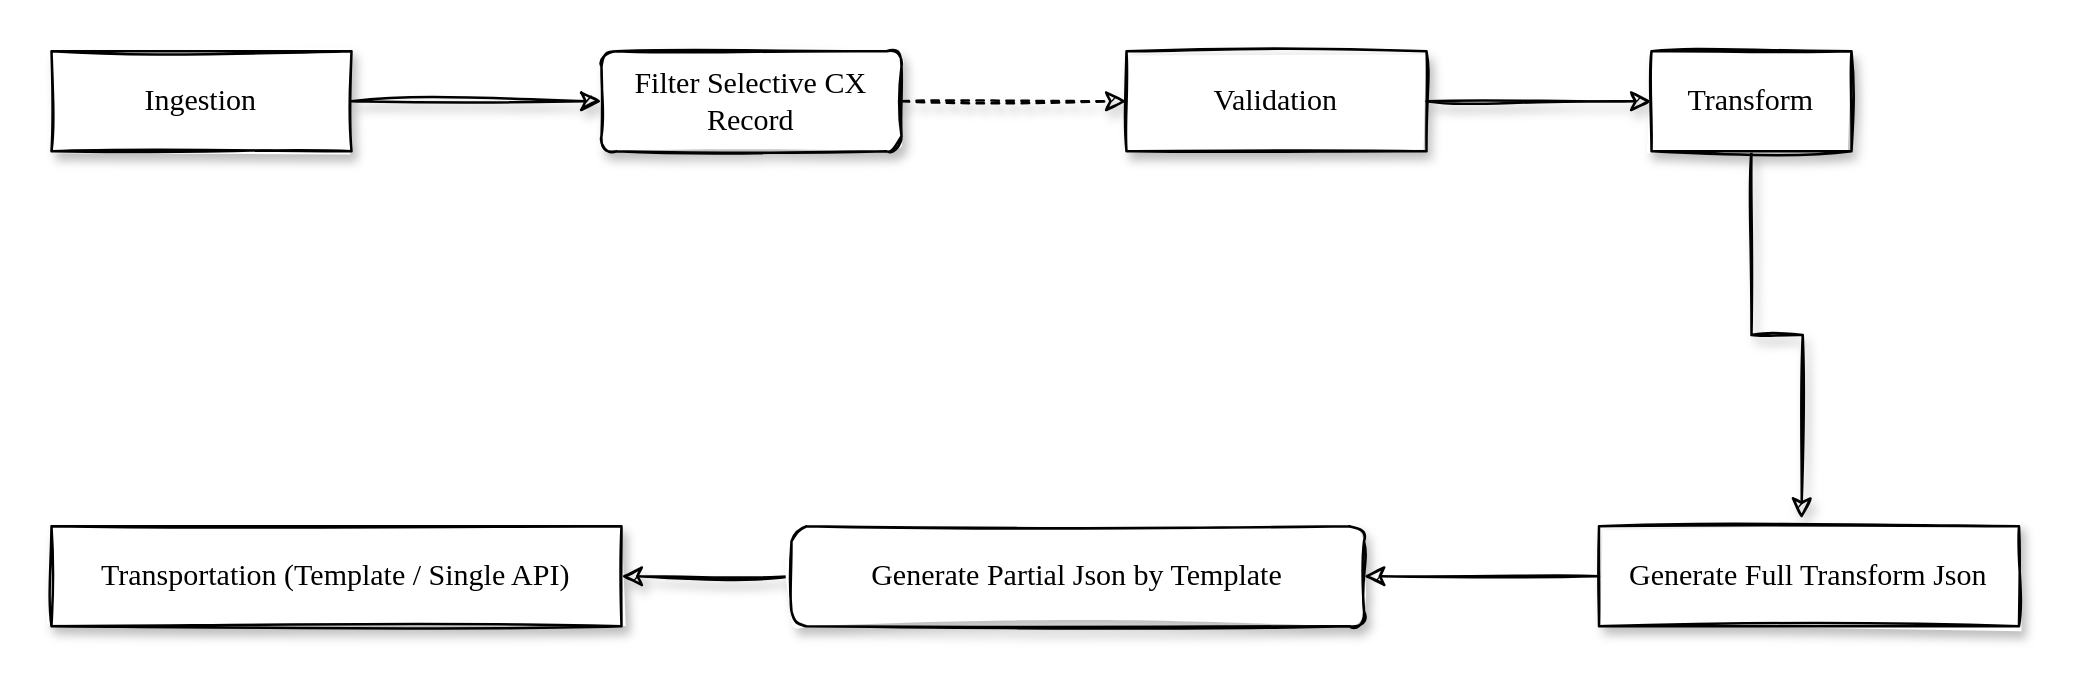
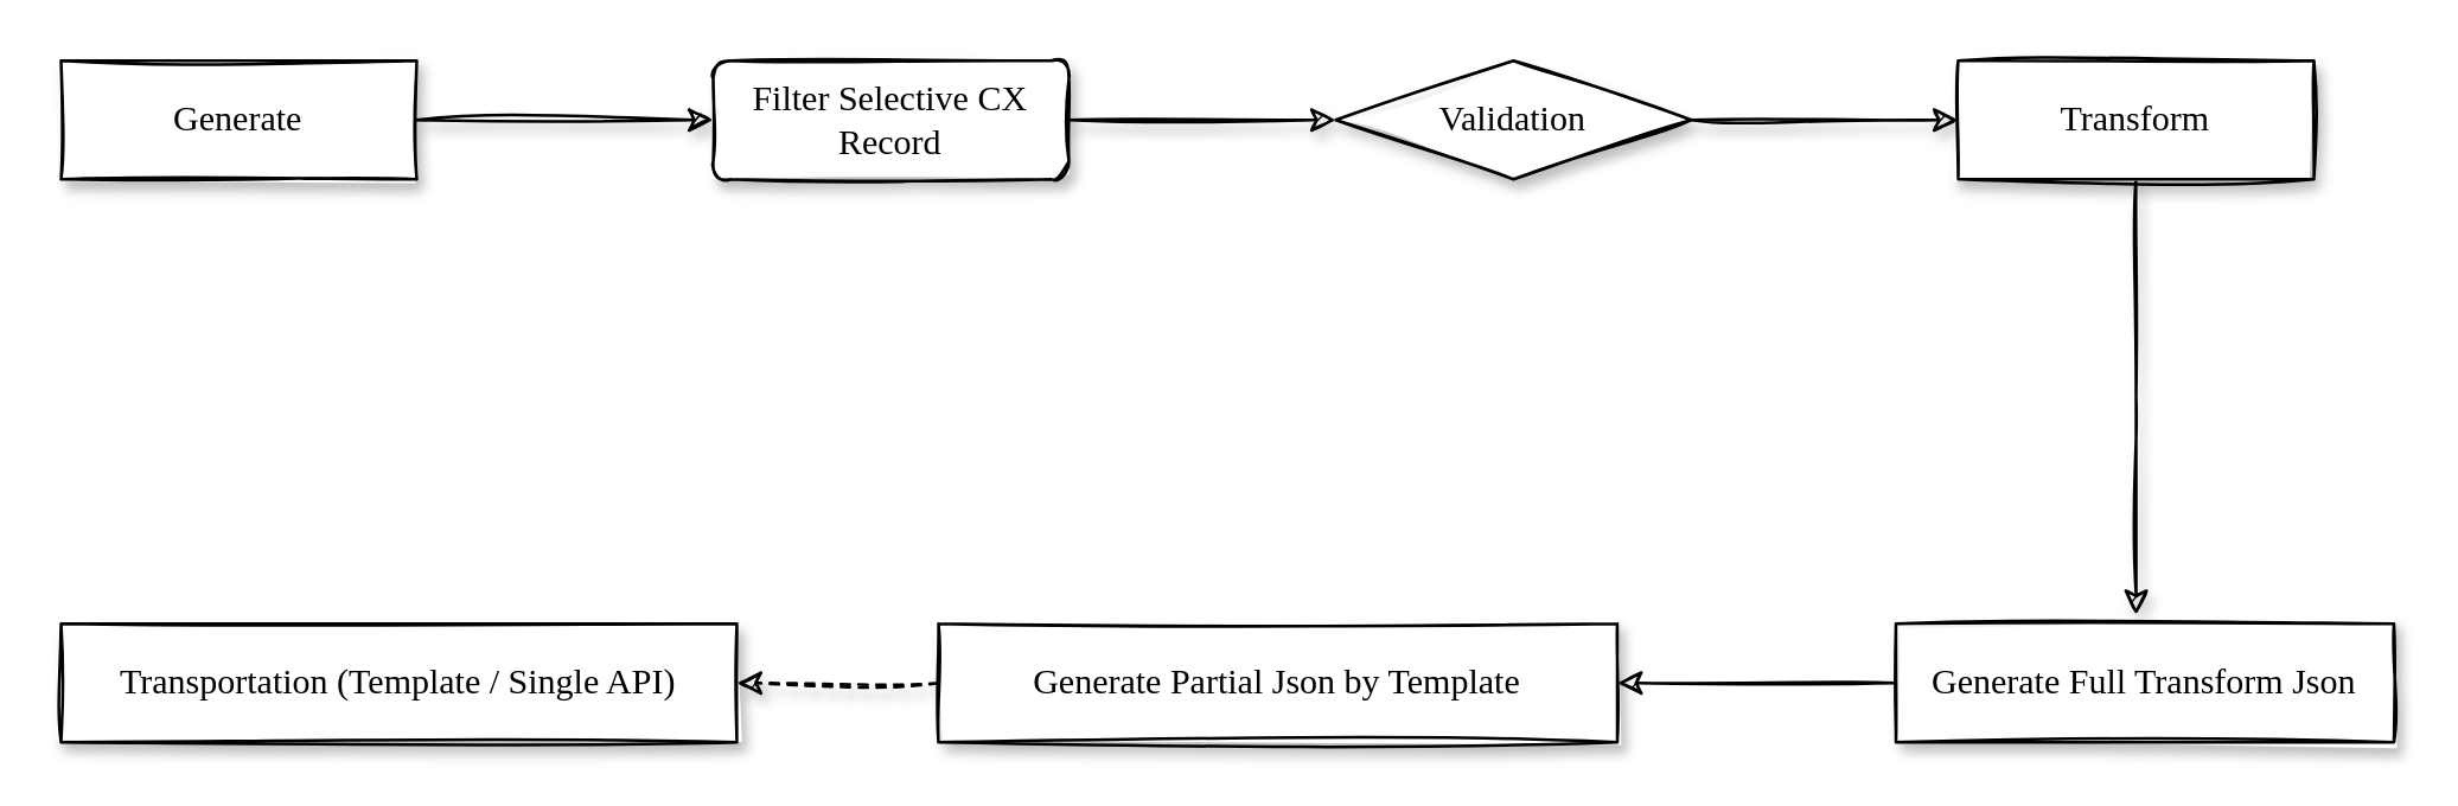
  <mxCell id="0" />
  <mxCell id="1" parent="0" />
  <mxCell id="2" style="edgeStyle=orthogonalEdgeStyle;rounded=0;orthogonalLoop=1;jettySize=auto;html=1;exitX=1;exitY=0.5;exitDx=0;exitDy=0;entryX=0;entryY=0.5;entryDx=0;entryDy=0;fontFamily=Comic Sans MS;sketch=1;shadow=1;" parent="1" source="3" target="5" edge="1"><mxGeometry relative="1" as="geometry" /></mxCell>
- <mxCell id="3" value="Ingestion" style="rounded=0;whiteSpace=wrap;html=1;sketch=1;shadow=1;fontFamily=Comic Sans MS;" parent="1" vertex="1"><mxGeometry x="20" y="20" width="120" height="40" as="geometry" /></mxCell>
- <mxCell id="4" style="edgeStyle=orthogonalEdgeStyle;rounded=0;orthogonalLoop=1;jettySize=auto;html=1;exitX=1;exitY=0.5;exitDx=0;exitDy=0;fontFamily=Comic Sans MS;sketch=1;shadow=1;dashed=1;" parent="1" source="5" target="7" edge="1"><mxGeometry relative="1" as="geometry" /></mxCell>
+ <mxCell id="3" value="Generate" style="rounded=0;whiteSpace=wrap;html=1;sketch=1;shadow=1;fontFamily=Comic Sans MS;" parent="1" vertex="1"><mxGeometry x="20" y="20" width="120" height="40" as="geometry" /></mxCell>
+ <mxCell id="4" style="edgeStyle=orthogonalEdgeStyle;rounded=0;orthogonalLoop=1;jettySize=auto;html=1;exitX=1;exitY=0.5;exitDx=0;exitDy=0;fontFamily=Comic Sans MS;sketch=1;shadow=1;" parent="1" source="5" target="7" edge="1"><mxGeometry relative="1" as="geometry" /></mxCell>
  <mxCell id="5" value="Filter Selective CX Record" style="whiteSpace=wrap;html=1;sketch=1;shadow=1;fontFamily=Comic Sans MS;rounded=1;" parent="1" vertex="1"><mxGeometry x="240" y="20" width="120" height="40" as="geometry" /></mxCell>
  <mxCell id="6" style="edgeStyle=orthogonalEdgeStyle;rounded=0;orthogonalLoop=1;jettySize=auto;html=1;exitX=1;exitY=0.5;exitDx=0;exitDy=0;entryX=0;entryY=0.5;entryDx=0;entryDy=0;fontFamily=Comic Sans MS;sketch=1;shadow=1;" parent="1" source="7" target="9" edge="1"><mxGeometry relative="1" as="geometry" /></mxCell>
- <mxCell id="7" value="Validation" style="rounded=0;whiteSpace=wrap;html=1;sketch=1;shadow=1;fontFamily=Comic Sans MS;" parent="1" vertex="1"><mxGeometry x="450" y="20" width="120" height="40" as="geometry" /></mxCell>
+ <mxCell id="7" value="Validation" style="rhombus;whiteSpace=wrap;html=1;sketch=1;shadow=1;fontFamily=Comic Sans MS;" parent="1" vertex="1"><mxGeometry x="450" y="20" width="120" height="40" as="geometry" /></mxCell>
  <mxCell id="8" style="edgeStyle=orthogonalEdgeStyle;rounded=0;orthogonalLoop=1;jettySize=auto;html=1;exitX=0.5;exitY=1;exitDx=0;exitDy=0;entryX=0.417;entryY=-0.075;entryDx=0;entryDy=0;entryPerimeter=0;fontFamily=Comic Sans MS;sketch=1;shadow=1;" parent="1" source="9" edge="1"><mxGeometry relative="1" as="geometry"><mxPoint x="720.04" y="207" as="targetPoint" /></mxGeometry></mxCell>
- <mxCell id="9" value="Transform" style="rounded=0;whiteSpace=wrap;html=1;sketch=1;shadow=1;fontFamily=Comic Sans MS;" parent="1" vertex="1"><mxGeometry x="660" y="20" width="80" height="40" as="geometry" /></mxCell>
+ <mxCell id="9" value="Transform" style="rounded=0;whiteSpace=wrap;html=1;sketch=1;shadow=1;fontFamily=Comic Sans MS;" parent="1" vertex="1"><mxGeometry x="660" y="20" width="120" height="40" as="geometry" /></mxCell>
  <mxCell id="10" value="Transportation (Template / Single API)" style="rounded=0;whiteSpace=wrap;html=1;sketch=1;shadow=1;fontFamily=Comic Sans MS;" parent="1" vertex="1"><mxGeometry x="20" y="210" width="228" height="40" as="geometry" /></mxCell>
- <mxCell id="11" style="edgeStyle=orthogonalEdgeStyle;rounded=0;orthogonalLoop=1;jettySize=auto;html=1;exitX=0;exitY=0.5;exitDx=0;exitDy=0;entryX=1;entryY=0.5;entryDx=0;entryDy=0;fontFamily=Comic Sans MS;sketch=1;shadow=1;" parent="1" source="12" target="10" edge="1"><mxGeometry relative="1" as="geometry" /></mxCell>
- <mxCell id="12" value="Generate Partial Json by Template" style="whiteSpace=wrap;html=1;sketch=1;shadow=1;fontFamily=Comic Sans MS;rounded=1;" parent="1" vertex="1"><mxGeometry x="316" y="210" width="229" height="40" as="geometry" /></mxCell>
+ <mxCell id="11" style="edgeStyle=orthogonalEdgeStyle;rounded=0;orthogonalLoop=1;jettySize=auto;html=1;exitX=0;exitY=0.5;exitDx=0;exitDy=0;entryX=1;entryY=0.5;entryDx=0;entryDy=0;fontFamily=Comic Sans MS;sketch=1;shadow=1;dashed=1;" parent="1" source="12" target="10" edge="1"><mxGeometry relative="1" as="geometry" /></mxCell>
+ <mxCell id="12" value="Generate Partial Json by Template" style="rounded=0;whiteSpace=wrap;html=1;sketch=1;shadow=1;fontFamily=Comic Sans MS;" parent="1" vertex="1"><mxGeometry x="316" y="210" width="229" height="40" as="geometry" /></mxCell>
  <mxCell id="13" style="edgeStyle=orthogonalEdgeStyle;rounded=0;orthogonalLoop=1;jettySize=auto;html=1;exitX=0;exitY=0.5;exitDx=0;exitDy=0;entryX=1;entryY=0.5;entryDx=0;entryDy=0;sketch=1;fontFamily=Comic Sans MS;" edge="1" parent="1" source="14" target="12"><mxGeometry relative="1" as="geometry" /></mxCell>
  <mxCell id="14" value="Generate Full Transform Json" style="rounded=0;whiteSpace=wrap;html=1;sketch=1;shadow=1;fontFamily=Comic Sans MS;" vertex="1" parent="1"><mxGeometry x="639" y="210" width="168" height="40" as="geometry" /></mxCell>
